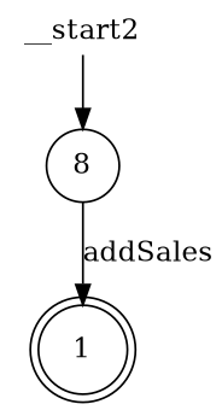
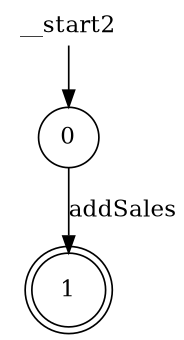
  digraph {
-   n1 [label=8 shape=circle]
+   n1 [label=0 shape=circle]
    n2 [label=1 shape=doublecircle]
    n3 [height=0 label=__start2 shape=none width=0]
    n1 -> n2 [label=addSales]
    n3 -> n1
  }
